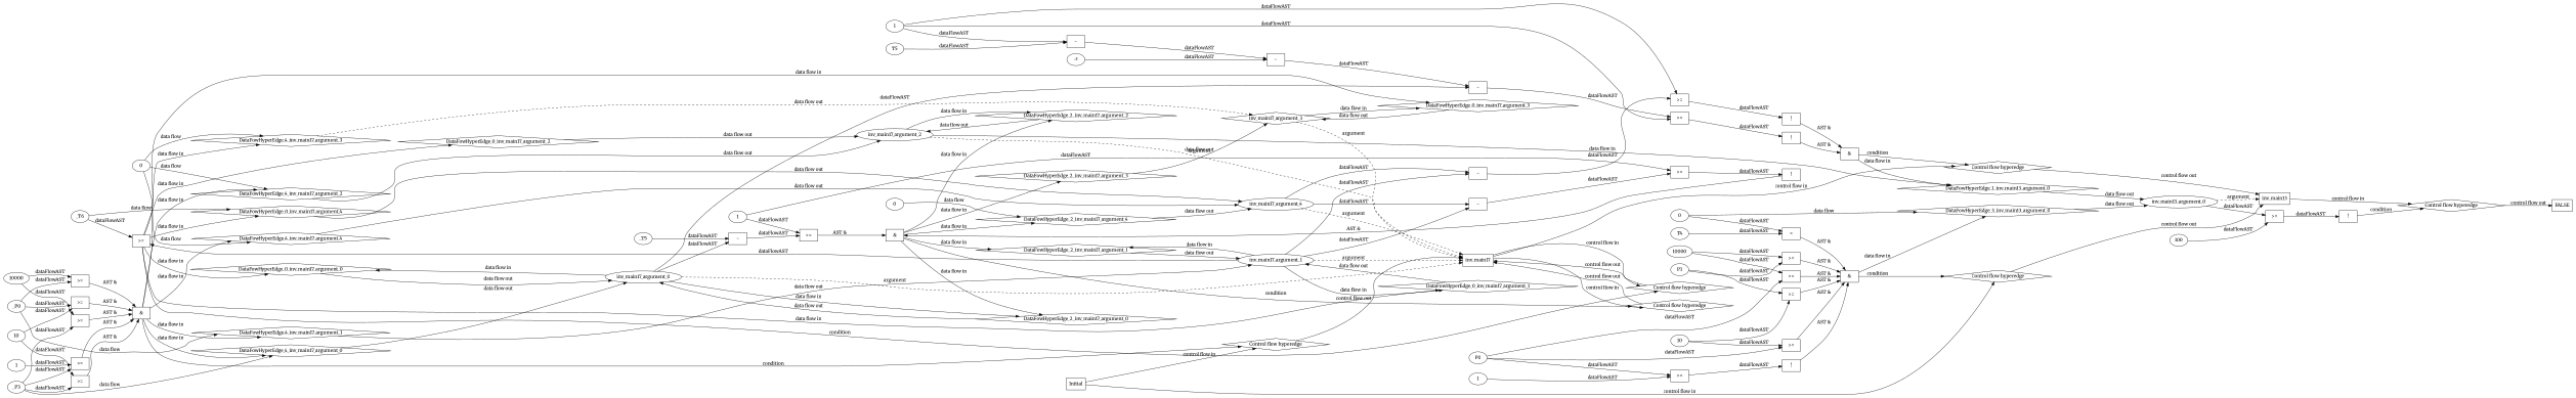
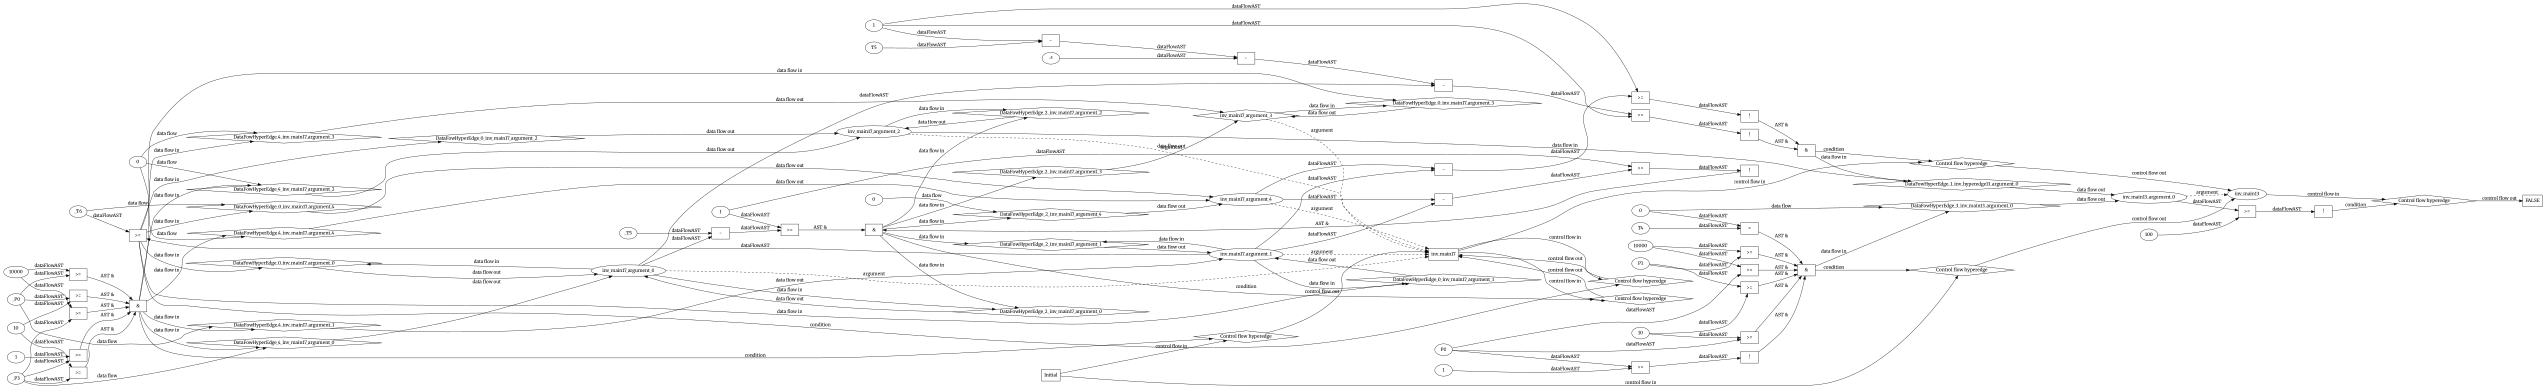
  digraph {
    fontname=Merriweather
    rankdir=LR
    node [fontname=Merriweather nodeName=argument0 shape=rect]
    edge [fontname=Merriweather]
-   n1 [label=inv_main13 nodeName=inv_main13]
+   n1 [label=inv_main13 nodeName=inv_main13 shape=ellipse]
    n2 [label="Control flow hyperedge" nodeName=ControlFowHyperEdge_5 shape=diamond]
    n3 [label=FALSE nodeName=FALSE]
    n4 [label=inv_main17 nodeName=inv_main17]
    n5 [label="Control flow hyperedge" nodeName=ControlFowHyperEdge_0 shape=diamond]
    n6 [label="Control flow hyperedge" nodeName=ControlFowHyperEdge_1 shape=diamond]
    n7 [label="Control flow hyperedge" nodeName=ControlFowHyperEdge_2 shape=diamond]
    n8 [label=Initial nodeName=Initial]
    n9 [label="Control flow hyperedge" nodeName=ControlFowHyperEdge_3 shape=diamond]
    n10 [label="Control flow hyperedge" nodeName=ControlFowHyperEdge_4 shape=diamond]
    n11 [label=inv_main17_argument_0 shape=oval]
    n12 [label="-" nodeName=xxxinv_main13___inv_main17_1xxxguard1_node_2]
    n13 [label="-" nodeName=xxxinv_main17___inv_main17_2xxxguard1_node_1]
    n14 [label=DataFowHyperEdge_0_inv_main17_argument_0 nodeName=DataFowHyperEdge_0_inv_main17_argument_0 shape=diamond]
    n15 [label=DataFowHyperEdge_2_inv_main17_argument_0 nodeName=DataFowHyperEdge_2_inv_main17_argument_0 shape=diamond]
    n16 [label=">=" nodeName=xxxinv_main13___inv_main17_1xxxguard1_node_1]
    n17 [label=">=" nodeName=xxxinv_main17___inv_main17_2xxxguard1_node_0]
    n18 [label=inv_main17_argument_1 nodeName=argument1 shape=oval]
    n19 [label=">=" nodeName=xxxinv_main17___inv_main17_0xxxguard_0_node_0]
    n20 [label="-" nodeName=xxxinv_main13___inv_main17_1xxxguard_0_node_2]
    n21 [label="-" nodeName=xxxinv_main17___inv_main17_2xxxguard_0_node_2]
    n22 [label=DataFowHyperEdge_0_inv_main17_argument_1 nodeName=DataFowHyperEdge_0_inv_main17_argument_1 shape=diamond]
    n23 [label=DataFowHyperEdge_2_inv_main17_argument_1 nodeName=DataFowHyperEdge_2_inv_main17_argument_1 shape=diamond]
    n24 [label=DataFowHyperEdge_0_inv_main17_argument_3 nodeName=DataFowHyperEdge_0_inv_main17_argument_3 shape=diamond]
    n25 [label=DataFowHyperEdge_0_inv_main17_argument_4 nodeName=DataFowHyperEdge_0_inv_main17_argument_4 shape=diamond]
    n26 [label=DataFowHyperEdge_0_inv_main17_argument_2 nodeName=DataFowHyperEdge_0_inv_main17_argument_2 shape=diamond]
    n27 [label=">=" nodeName=xxxinv_main13___inv_main17_1xxxguard_0_node_1]
    n28 [label=">=" nodeName=xxxinv_main17___inv_main17_2xxxguard_0_node_1]
    n29 [label=inv_main17_argument_2 nodeName=argument2 shape=oval]
-   n30 [label=DataFowHyperEdge_1_inv_main13_argument_0 nodeName=DataFowHyperEdge_1_inv_main13_argument_0 shape=diamond]
+   n30 [label=DataFowHyperEdge_1_inv_hyperedge13_argument_0 nodeName=DataFowHyperEdge_1_inv_main13_argument_0 shape=diamond]
    n31 [label=DataFowHyperEdge_2_inv_main17_argument_2 nodeName=DataFowHyperEdge_2_inv_main17_argument_2 shape=diamond]
    n32 [label=inv_main13_argument_0 shape=oval]
    n33 [label=inv_main17_argument_3 nodeName=argument3 shape=diamond]
    n34 [label=inv_main17_argument_4 nodeName=argument4 shape=oval]
    n35 [label=">=" nodeName=xxxFALSE___inv_main13_5xxxguard_0_node_1]
    n36 [label="!" nodeName=xxxFALSE___inv_main13_5xxxguard_0_node_0]
    n37 [label=_T6 nodeName=xxxinv_main17___inv_main17_0xxxdataFlow_0_node_0 shape=""]
    n38 [label="&" nodeName=xxxinv_main13___inv_main17_1xxx_and]
    n39 [label="!" nodeName=xxxinv_main13___inv_main17_1xxxguard_0_node_0]
    n40 [label=1 nodeName=xxxinv_main13___inv_main17_1xxxguard_0_node_5 shape=""]
    n41 [label="-" nodeName=xxxinv_main13___inv_main17_1xxxguard1_node_5]
    n42 [label="!" nodeName=xxxinv_main13___inv_main17_1xxxguard1_node_0]
    n43 [label="-" nodeName=xxxinv_main13___inv_main17_1xxxguard1_node_4]
    n44 [label=T5 nodeName=xxxinv_main13___inv_main17_1xxxguard1_node_6 shape=""]
    n45 [label=-1 nodeName=xxxinv_main13___inv_main17_1xxxguard1_node_8 shape=""]
    n46 [label="&" nodeName=xxxinv_main17___inv_main17_2xxx_and]
    n47 [label=DataFowHyperEdge_2_inv_main17_argument_3 nodeName=DataFowHyperEdge_2_inv_main17_argument_3 shape=diamond]
    n48 [label=DataFowHyperEdge_2_inv_main17_argument_4 nodeName=DataFowHyperEdge_2_inv_main17_argument_4 shape=diamond]
    n49 [label="!" nodeName=xxxinv_main17___inv_main17_2xxxguard_0_node_0]
    n50 [label=1 nodeName=xxxinv_main17___inv_main17_2xxxguard_0_node_5 shape=""]
    n51 [label=_T5 nodeName=xxxinv_main17___inv_main17_2xxxdataFlow_0_node_0 shape=""]
    n52 [label=0 nodeName=xxxinv_main17___inv_main17_2xxxdataFlow1_node_0 shape=""]
    n53 [label="&" nodeName=xxxinv_main13___Initial_3xxx_and]
    n54 [label=DataFowHyperEdge_3_inv_main13_argument_0 nodeName=DataFowHyperEdge_3_inv_main13_argument_0 shape=diamond]
    n55 [label=">=" nodeName=xxxinv_main13___Initial_3xxxguard4_node_0]
    n56 [label=P0 nodeName=xxxinv_main13___Initial_3xxxguard_0_node_2 shape=""]
    n57 [label=">=" nodeName=xxxinv_main13___Initial_3xxxguard_0_node_1]
    n58 [label=">=" nodeName=xxxinv_main13___Initial_3xxxguard3_node_0]
    n59 [label="!" nodeName=xxxinv_main13___Initial_3xxxguard_0_node_0]
    n60 [label=10 nodeName=xxxinv_main13___Initial_3xxxguard2_node_2 shape=""]
    n61 [label=">=" nodeName=xxxinv_main13___Initial_3xxxguard2_node_0]
    n62 [label=">=" nodeName=xxxinv_main13___Initial_3xxxguard5_node_0]
    n63 [label=10000 nodeName=xxxinv_main13___Initial_3xxxguard3_node_1 shape=""]
    n64 [label=P1 nodeName=xxxinv_main13___Initial_3xxxguard2_node_1 shape=""]
    n65 [label="=" nodeName=xxxinv_main13___Initial_3xxxguard1_node_0]
    n66 [label=T4 nodeName=xxxinv_main13___Initial_3xxxguard1_node_1 shape=""]
    n67 [label=0 nodeName=xxxinv_main13___Initial_3xxxdataFlow_0_node_0 shape=""]
    n68 [label=1 nodeName=xxxinv_main13___Initial_3xxxguard_0_node_3 shape=""]
    n69 [label="&" nodeName=xxxinv_main17___Initial_4xxx_and]
    n70 [label=DataFowHyperEdge_4_inv_main17_argument_2 nodeName=DataFowHyperEdge_4_inv_main17_argument_2 shape=diamond]
    n71 [label=DataFowHyperEdge_4_inv_main17_argument_3 nodeName=DataFowHyperEdge_4_inv_main17_argument_3 shape=diamond]
    n72 [label=DataFowHyperEdge_4_inv_main17_argument_4 nodeName=DataFowHyperEdge_4_inv_main17_argument_4 shape=diamond]
    n73 [label=DataFowHyperEdge_4_inv_main17_argument_1 nodeName=DataFowHyperEdge_4_inv_main17_argument_1 shape=diamond]
    n74 [label=DataFowHyperEdge_4_inv_main17_argument_0 nodeName=DataFowHyperEdge_4_inv_main17_argument_0 shape=diamond]
    n75 [label=">=" nodeName=xxxinv_main17___Initial_4xxxguard1_node_0]
    n76 [label=10 nodeName=xxxinv_main17___Initial_4xxxguard1_node_2 shape=""]
    n77 [label=">=" nodeName=xxxinv_main17___Initial_4xxxguard3_node_0]
    n78 [label=_P0 nodeName=xxxinv_main17___Initial_4xxxdataFlow3_node_0 shape=""]
    n79 [label=">=" nodeName=xxxinv_main17___Initial_4xxxguard4_node_0]
    n80 [label=10000 nodeName=xxxinv_main17___Initial_4xxxguard2_node_1 shape=""]
    n81 [label=">=" nodeName=xxxinv_main17___Initial_4xxxguard2_node_0]
    n82 [label=_P3 nodeName=xxxinv_main17___Initial_4xxxdataFlow4_node_0 shape=""]
    n83 [label=">=" nodeName=xxxinv_main17___Initial_4xxxguard_0_node_0]
    n84 [label=1 nodeName=xxxinv_main17___Initial_4xxxguard_0_node_2 shape=""]
    n85 [label=0 nodeName=xxxinv_main17___Initial_4xxxdataFlow_0_node_0 shape=""]
    n86 [label=100 nodeName=xxxFALSE___inv_main13_5xxxguard_0_node_3 shape=""]
    n1 -> n2 [label="control flow in"]
    n2 -> n3 [label="control flow out"]
    n4 -> n5 [label="control flow in"]
    n4 -> n6 [label="control flow in"]
    n4 -> n7 [label="control flow in"]
    n5 -> n4 [label="control flow out"]
    n6 -> n1 [label="control flow out"]
    n7 -> n4 [label="control flow out"]
    n8 -> n9 [label="control flow in"]
    n8 -> n10 [label="control flow in"]
    n9 -> n1 [label="control flow out"]
    n10 -> n4 [label="control flow out"]
    n11 -> n4 [label=argument style=dashed]
    n11 -> n12 [label=dataFlowAST]
    n11 -> n13 [label=dataFlowAST]
    n11 -> n14 [label="data flow in"]
    n11 -> n15 [label="data flow in"]
    n12 -> n16 [label=dataFlowAST]
    n13 -> n17 [label=dataFlowAST]
    n14 -> n11 [label="data flow out"]
    n15 -> n11 [label="data flow out"]
    n16 -> n42 [label=dataFlowAST]
    n17 -> n46 [label="AST &"]
    n18 -> n4 [label=argument style=dashed]
    n18 -> n19 [label=dataFlowAST]
    n18 -> n20 [label=dataFlowAST]
    n18 -> n21 [label=dataFlowAST]
    n18 -> n22 [label="data flow in"]
    n18 -> n23 [label="data flow in"]
    n19 -> n5 [label=condition]
    n19 -> n14 [label="data flow in"]
    n19 -> n22 [label="data flow in"]
    n19 -> n24 [label="data flow in"]
    n19 -> n25 [label="data flow in"]
    n19 -> n26 [label="data flow in"]
    n20 -> n27 [label=dataFlowAST]
    n21 -> n28 [label=dataFlowAST]
    n22 -> n18 [label="data flow out"]
    n23 -> n18 [label="data flow out"]
    n24 -> n33 [label="data flow out"]
    n25 -> n34 [label="data flow out"]
    n26 -> n29 [label="data flow out"]
    n27 -> n39 [label=dataFlowAST]
    n28 -> n49 [label=dataFlowAST]
    n29 -> n4 [label=argument style=dashed]
    n29 -> n30 [label="data flow in"]
    n29 -> n31 [label="data flow in"]
    n30 -> n32 [label="data flow out"]
    n31 -> n29 [label="data flow out"]
    n32 -> n1 [label=argument style=dashed]
    n32 -> n35 [label=dataFlowAST]
    n33 -> n4 [label=argument style=dashed]
    n33 -> n24 [label="data flow in"]
    n34 -> n4 [label=argument style=dashed]
    n34 -> n20 [label=dataFlowAST]
    n34 -> n21 [label=dataFlowAST]
    n35 -> n36 [label=dataFlowAST]
    n36 -> n2 [label=condition]
    n37 -> n19 [label=dataFlowAST]
    n37 -> n25 [label="data flow"]
    n38 -> n6 [label=condition]
    n38 -> n30 [label="data flow in"]
    n39 -> n38 [label="AST &"]
    n40 -> n16 [label=dataFlowAST]
    n40 -> n27 [label=dataFlowAST]
    n40 -> n41 [label=dataFlowAST]
    n41 -> n43 [label=dataFlowAST]
    n42 -> n38 [label="AST &"]
    n43 -> n12 [label=dataFlowAST]
    n44 -> n41 [label=dataFlowAST]
    n45 -> n43 [label=dataFlowAST]
    n46 -> n7 [label=condition]
    n46 -> n15 [label="data flow in"]
    n46 -> n23 [label="data flow in"]
    n46 -> n31 [label="data flow in"]
    n46 -> n47 [label="data flow in"]
    n46 -> n48 [label="data flow in"]
    n47 -> n33 [label="data flow out"]
    n48 -> n34 [label="data flow out"]
    n49 -> n46 [label="AST &"]
    n50 -> n17 [label=dataFlowAST]
    n50 -> n28 [label=dataFlowAST]
    n51 -> n13 [label=dataFlowAST]
    n52 -> n48 [label="data flow"]
    n53 -> n9 [label=condition]
    n53 -> n54 [label="data flow in"]
    n54 -> n32 [label="data flow out"]
    n55 -> n53 [label="AST &"]
    n56 -> n55 [label=dataFlowAST]
    n56 -> n57 [label=dataFlowAST]
    n56 -> n58 [label=dataFlowAST]
    n57 -> n59 [label=dataFlowAST]
    n58 -> n53 [label="AST &"]
    n59 -> n53 [label="AST &"]
    n60 -> n55 [label=dataFlowAST]
    n60 -> n61 [label=dataFlowAST]
    n61 -> n53 [label="AST &"]
    n62 -> n53 [label="AST &"]
    n63 -> n58 [label=dataFlowAST]
    n63 -> n62 [label=dataFlowAST]
    n64 -> n61 [label=dataFlowAST]
    n64 -> n62 [label=dataFlowAST]
    n65 -> n53 [label="AST &"]
    n66 -> n65 [label=dataFlowAST]
    n67 -> n54 [label="data flow"]
    n67 -> n65 [label=dataFlowAST]
    n68 -> n57 [label=dataFlowAST]
    n69 -> n10 [label=condition]
    n69 -> n70 [label="data flow in"]
    n69 -> n71 [label="data flow in"]
    n69 -> n72 [label="data flow in"]
    n69 -> n73 [label="data flow in"]
    n69 -> n74 [label="data flow in"]
    n70 -> n29 [label="data flow out"]
-   n71 -> n33 [label="data flow out" style=dashed]
+   n71 -> n33 [label="data flow out"]
    n72 -> n34 [label="data flow out"]
    n73 -> n18 [label="data flow out"]
    n74 -> n11 [label="data flow out"]
    n75 -> n69 [label="AST &"]
    n76 -> n75 [label=dataFlowAST]
    n76 -> n77 [label=dataFlowAST]
    n77 -> n69 [label="AST &"]
    n78 -> n73 [label="data flow"]
    n78 -> n75 [label=dataFlowAST]
    n78 -> n79 [label=dataFlowAST]
    n79 -> n69 [label="AST &"]
    n80 -> n79 [label=dataFlowAST]
    n80 -> n81 [label=dataFlowAST]
    n81 -> n69 [label="AST &"]
    n82 -> n74 [label="data flow"]
    n82 -> n77 [label=dataFlowAST]
    n82 -> n81 [label=dataFlowAST]
    n82 -> n83 [label=dataFlowAST]
    n83 -> n69 [label="AST &"]
    n84 -> n83 [label=dataFlowAST]
    n85 -> n70 [label="data flow"]
    n85 -> n71 [label="data flow"]
    n85 -> n72 [label="data flow"]
    n86 -> n35 [label=dataFlowAST]
  }
